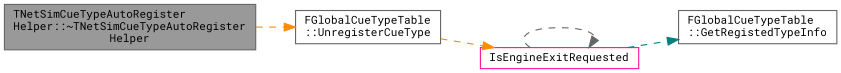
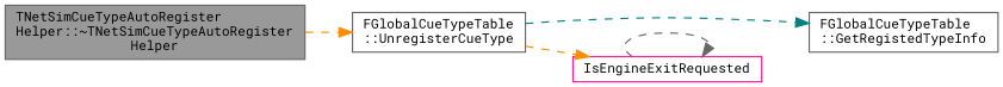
  digraph {
    fontname="Roboto Mono"
    rankdir=LR
    node [color=gray40 fillcolor=white fontname="Roboto Mono" fontsize=10 shape=box style=filled]
    edge [color=darkorange fontname="Roboto Mono" fontsize=10 labelfontname=Helvetica labelfontsize=10 style=dashed]
    n1 [fillcolor=grey60 fontcolor=black height=0.2 label="TNetSimCueTypeAutoRegister\lHelper::~TNetSimCueTypeAutoRegister\lHelper" width=0.4]
    n2 [height=0.2 label="FGlobalCueTypeTable\l::UnregisterCueType" width=0.4]
    n3 [height=0.2 label="FGlobalCueTypeTable\l::GetRegistedTypeInfo" width=0.4]
    n4 [color=deeppink height=0.2 label=IsEngineExitRequested width=0.4]
    n1 -> n2
-   n4 -> n3 [color=teal]
+   n2 -> n3 [color=teal]
    n2 -> n4
    n4 -> n4 [color=gray40]
  }
